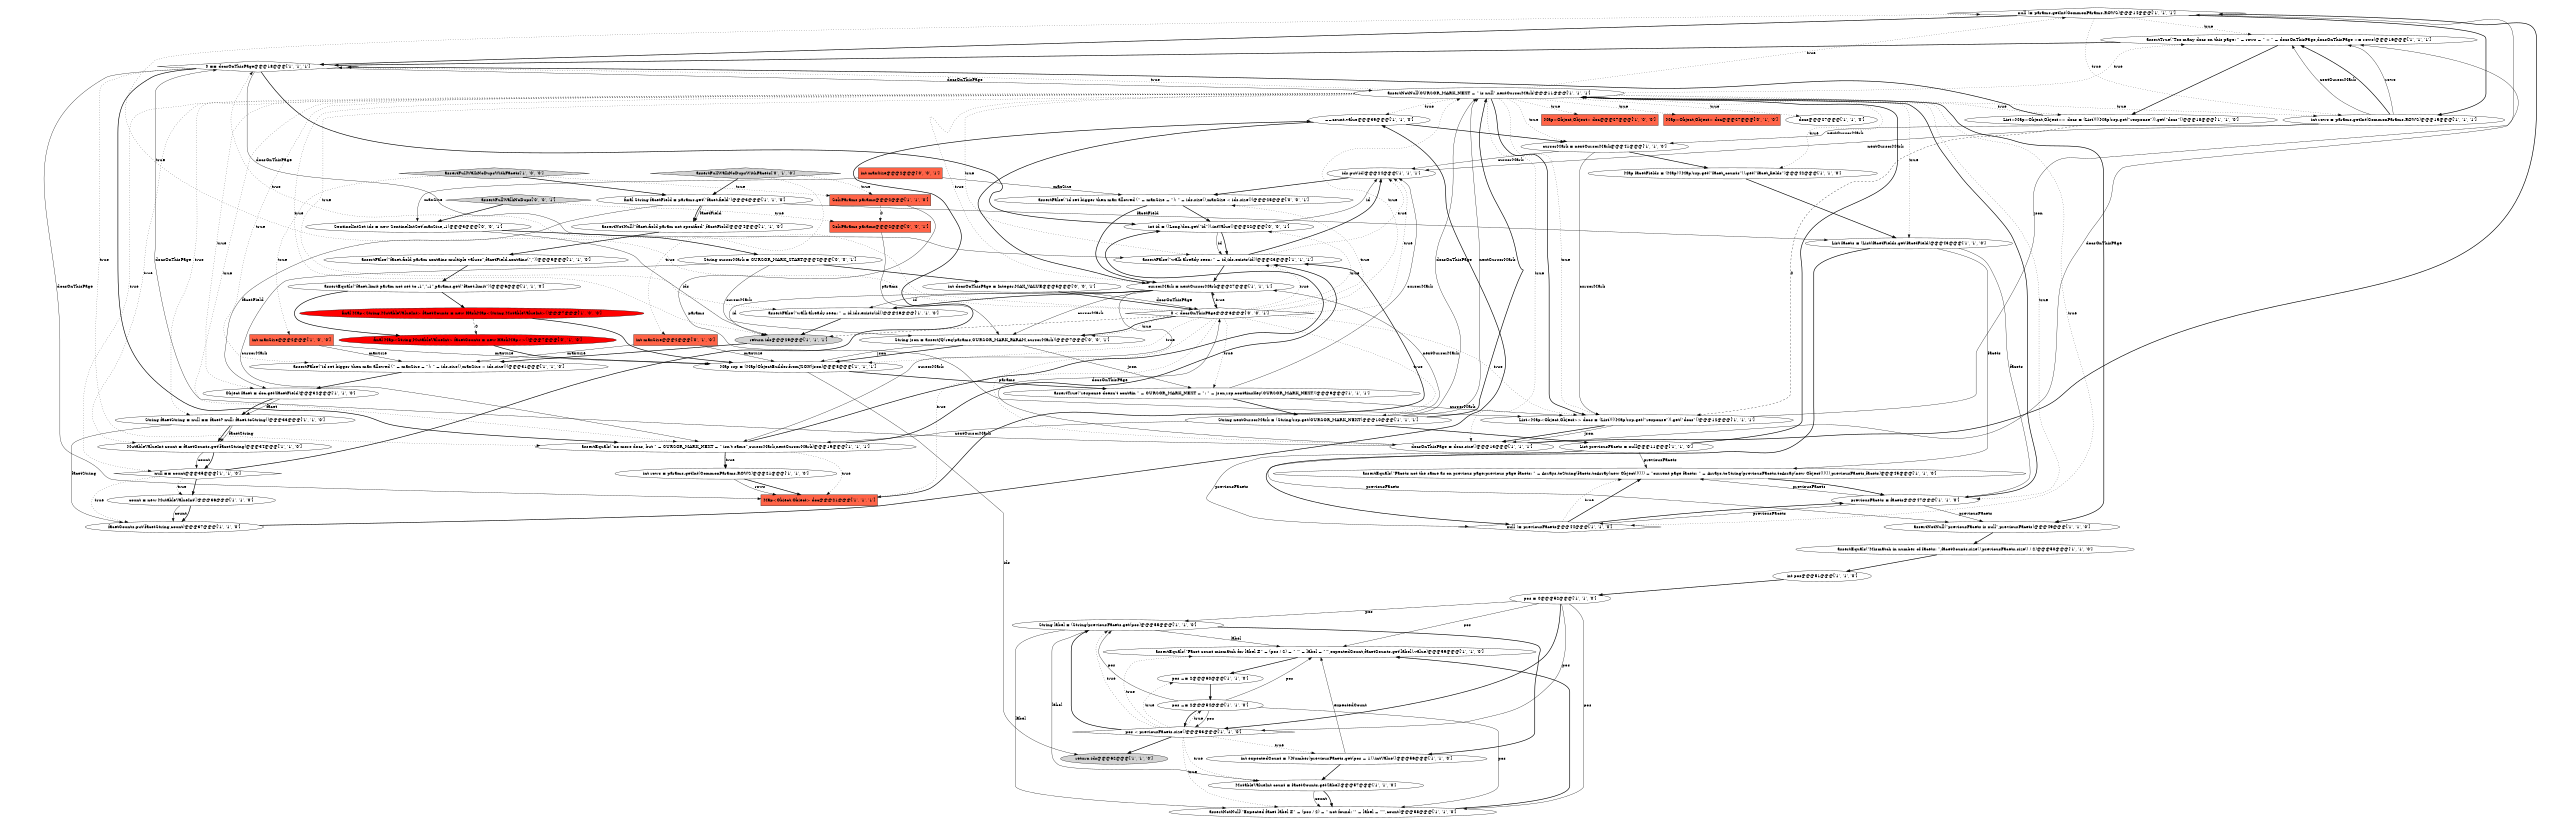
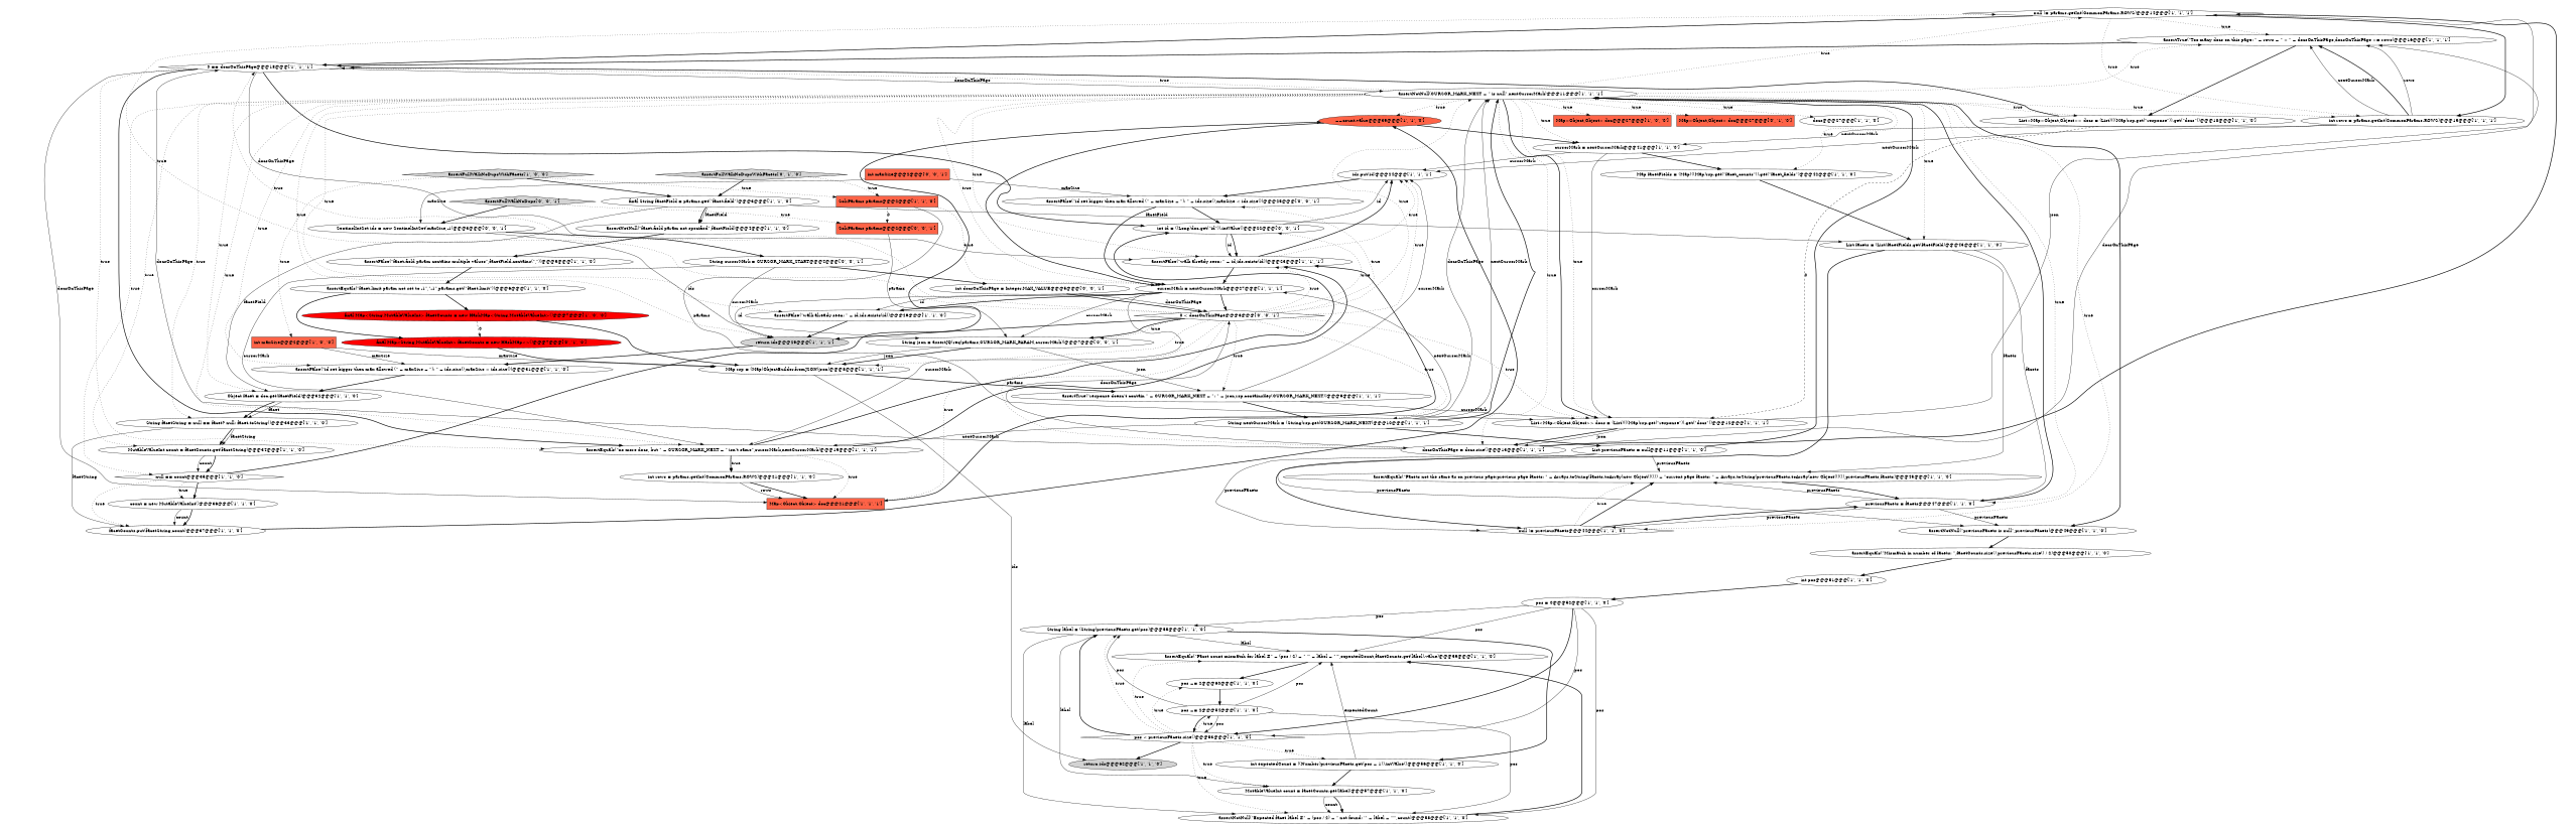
  digraph {
    node [fillcolor=white shape=ellipse style=filled]
    edge [style=bold]
    n1 [label="null != params.getInt(CommonParams.ROWS)@@@14@@@['1', '1', '1']" shape=diamond]
    n2 [label="assertTrue(\"Too many docs on this page: \" + rows + \" < \" + docsOnThisPage,docsOnThisPage <= rows)@@@16@@@['1', '1', '1']"]
    n3 [label="int rows = params.getInt(CommonParams.ROWS)@@@15@@@['1', '1', '1']"]
    n4 [label="0 == docsOnThisPage@@@18@@@['1', '1', '1']" shape=diamond]
    n5 [label="List<Map<Object,Object>> docs = (List)(((Map)rsp.get(\"response\")).get(\"docs\"))@@@18@@@['1', '1', '0']"]
    n6 [label="cursorMark = nextCursorMark@@@41@@@['1', '1', '0']"]
    n7 [label="ids.put(id)@@@24@@@['1', '1', '1']"]
    n8 [label="assertNotNull(CURSOR_MARK_NEXT + \" is null\",nextCursorMark)@@@11@@@['1', '1', '1']"]
    n9 [label="assertFalse(\"walk already seen: \" + id,ids.exists(id))@@@23@@@['1', '1', '1']"]
    n10 [label="assertEquals(\"no more docs, but \" + CURSOR_MARK_NEXT + \" isn't same\",cursorMark,nextCursorMark)@@@19@@@['1', '1', '1']"]
    n11 [fillcolor=tomato label="Map<Object,Object> doc@@@21@@@['1', '1', '1']" shape=box]
    n12 [label="int id = ((Long)doc.get(\"id\")).intValue()@@@22@@@['0', '0', '1']"]
    n13 [fillcolor=tomato label="int maxSize@@@2@@@['1', '0', '0']" shape=box]
    n14 [label="Map rsp = (Map)ObjectBuilder.fromJSON(json)@@@8@@@['1', '1', '1']"]
    n15 [label="assertFalse(\"id set bigger then max allowed (\" + maxSize + \"): \" + ids.size(),maxSize < ids.size())@@@31@@@['1', '1', '0']"]
    n16 [fillcolor=lightgray label="return ids@@@62@@@['1', '1', '0']"]
    n17 [label="assertTrue(\"response doesn't contain \" + CURSOR_MARK_NEXT + \": \" + json,rsp.containsKey(CURSOR_MARK_NEXT))@@@9@@@['1', '1', '1']"]
    n18 [label="Object facet = doc.get(facetField)@@@32@@@['1', '1', '0']"]
    n19 [label="assertEquals(\"Mismatch in number of facets: \",facetCounts.size(),previousFacets.size() / 2)@@@50@@@['1', '1', '0']"]
    n20 [label="int pos@@@51@@@['1', '1', '0']"]
    n21 [label="pos = 0@@@52@@@['1', '1', '0']"]
    n22 [label="String label = (String)previousFacets.get(pos)@@@55@@@['1', '1', '0']"]
    n23 [label="assertEquals(\"Facet count mismatch for label #\" + (pos / 2) + \" '\" + label + \"'\",expectedCount,facetCounts.get(label).value)@@@59@@@['1', '1', '0']"]
    n24 [label="pos < previousFacets.size()@@@53@@@['1', '1', '0']" shape=diamond]
    n25 [label="assertNotNull(\"Expected facet label #\" + (pos / 2) + \" not found: '\" + label + \"'\",count)@@@58@@@['1', '1', '0']"]
    n26 [label="MutableValueInt count = facetCounts.get(label)@@@57@@@['1', '1', '0']"]
    n27 [label="int expectedCount = ((Number)previousFacets.get(pos + 1)).intValue()@@@56@@@['1', '1', '0']"]
    n28 [label="pos += 2@@@60@@@['1', '1', '0']"]
    n29 [label="pos += 2@@@54@@@['1', '1', '0']"]
    n30 [label="List<Map<Object,Object>> docs = (List)(((Map)rsp.get(\"response\")).get(\"docs\"))@@@12@@@['1', '1', '1']"]
    n31 [label="docsOnThisPage = docs.size()@@@13@@@['1', '1', '1']"]
    n32 [label="0 < docsOnThisPage@@@6@@@['0', '0', '1']" shape=diamond]
    n33 [fillcolor=tomato label="int maxSize@@@2@@@['0', '0', '1']" shape=box]
    n34 [label="assertFalse(\"id set bigger then max allowed (\" + maxSize + \"): \" + ids.size(),maxSize < ids.size())@@@25@@@['0', '0', '1']"]
    n35 [label="SentinelIntSet ids = new SentinelIntSet(maxSize,-1)@@@3@@@['0', '0', '1']"]
    n36 [label="cursorMark = nextCursorMark@@@27@@@['1', '1', '1']"]
    n37 [fillcolor=lightgray label="return ids@@@29@@@['1', '1', '1']"]
    n38 [label="String cursorMark = CURSOR_MARK_START@@@4@@@['0', '0', '1']"]
    n39 [fillcolor=tomato label="SolrParams params@@@2@@@['1', '1', '0']" shape=box]
    n40 [fillcolor=tomato label="SolrParams params@@@2@@@['0', '0', '1']" shape=box]
    n41 [label="String json = assertJQ(req(params,CURSOR_MARK_PARAM,cursorMark))@@@7@@@['0', '0', '1']"]
    n42 [fillcolor=tomato label="Map<Object,Object> doc@@@27@@@['1', '0', '0']" shape=box]
    n43 [label="previousFacets = facets@@@47@@@['1', '1', '0']"]
    n44 [label="null == count@@@35@@@['1', '1', '0']" shape=diamond]
    n45 [label="Map facetFields = (Map)((Map)rsp.get(\"facet_counts\")).get(\"facet_fields\")@@@42@@@['1', '1', '0']"]
    n46 [label="assertNotNull(\"previousFacets is null\",previousFacets)@@@49@@@['1', '1', '0']"]
    n47 [fillcolor=tomato label="Map<Object,Object> doc@@@27@@@['0', '1', '0']" shape=box]
    n48 [label="MutableValueInt count = facetCounts.get(facetString)@@@34@@@['1', '1', '0']"]
    n49 [label="null != previousFacets@@@44@@@['1', '1', '0']" shape=diamond]
    n50 [label="assertFalse(\"walk already seen: \" + id,ids.exists(id))@@@29@@@['1', '1', '0']"]
    n51 [label="String facetString = null == facet? null: facet.toString()@@@33@@@['1', '1', '0']"]
    n52 [label="List facets = (List)facetFields.get(facetField)@@@43@@@['1', '1', '0']"]
    n53 [label="docs@@@27@@@['1', '1', '0']"]
-   n54 [label="++count.value@@@39@@@['1', '1', '0']"]
+   n54 [fillcolor=tomato label="++count.value@@@39@@@['1', '1', '0']"]
    n55 [label="int rows = params.getInt(CommonParams.ROWS)@@@21@@@['1', '1', '0']"]
    n56 [label="assertEquals(\"Facets not the same as on previous page:previous page facets: \" + Arrays.toString(facets.toArray(new Object(((()) + \"current page facets: \" + Arrays.toString(previousFacets.toArray(new Object(((()),previousFacets,facets)@@@45@@@['1', '1', '0']"]
    n57 [label="count = new MutableValueInt()@@@36@@@['1', '1', '0']"]
    n58 [label="facetCounts.put(facetString,count)@@@37@@@['1', '1', '0']"]
-   n59 [fillcolor=tomato label="int maxSize@@@2@@@['0', '1', '0']" shape=box]
    n60 [label="int docsOnThisPage = Integer.MAX_VALUE@@@5@@@['0', '0', '1']"]
    n61 [fillcolor=lightgray label="assertFullWalkNoDupsWithFacets['0', '1', '0']" shape=diamond]
    n62 [label="final String facetField = params.get(\"facet.field\")@@@3@@@['1', '1', '0']"]
    n63 [label="assertNotNull(\"facet.field param not specified\",facetField)@@@4@@@['1', '1', '0']"]
    n64 [fillcolor=red label="final Map<String,MutableValueInt> facetCounts = new HashMap<>()@@@7@@@['0', '1', '0']"]
    n65 [label="String nextCursorMark = (String)rsp.get(CURSOR_MARK_NEXT)@@@10@@@['1', '1', '1']"]
    n66 [label="List previousFacets = null@@@11@@@['1', '1', '0']"]
    n67 [fillcolor=red label="final Map<String,MutableValueInt> facetCounts = new HashMap<String,MutableValueInt>()@@@7@@@['1', '0', '0']"]
    n68 [label="assertFalse(\"facet.field param contains multiple values\",facetField.contains(\",\"))@@@5@@@['1', '1', '0']"]
    n69 [label="assertEquals(\"facet.limit param not set to -1\",\"-1\",params.get(\"facet.limit\"))@@@6@@@['1', '1', '0']"]
    n70 [fillcolor=lightgray label="assertFullWalkNoDupsWithFacets['1', '0', '0']" shape=diamond]
    n71 [fillcolor=lightgray label="assertFullWalkNoDups['0', '0', '1']" shape=diamond]
    n1 -> n2 [label=true style=dotted]
    n1 -> n3
    n1 -> n3 [label=true style=dotted]
    n1 -> n4
    n2 -> n4
    n2 -> n5
    n3 -> n2 [label=rows style=solid]
    n3 -> n2 [label=nextCursorMark style=solid]
    n3 -> n2
    n3 -> n6 [label=nextCursorMark style=solid]
    n3 -> n7 [label=nextCursorMark style=solid]
    n4 -> n8 [label=docsOnThisPage style=solid]
    n4 -> n9 [label=docsOnThisPage style=solid]
    n4 -> n10 [label=true style=dotted]
    n4 -> n10
    n4 -> n11 [label=docsOnThisPage style=solid]
    n4 -> n12
    n5 -> n4
    n5 -> n30 [label=0 style=dashed]
    n6 -> n7 [label=cursorMark style=solid]
    n6 -> n30 [label=cursorMark style=solid]
    n6 -> n45
    n7 -> n34
    n8 -> n1 [label=true style=dotted]
    n8 -> n2 [label=true style=dotted]
    n8 -> n3 [label=true style=dotted]
    n8 -> n4 [label=true style=dotted]
    n8 -> n5 [label=true style=dotted]
    n8 -> n6 [label=true style=dotted]
    n8 -> n9 [label=true style=dotted]
    n8 -> n10 [label=true style=dotted]
    n8 -> n15 [label=true style=dotted]
    n8 -> n18 [label=true style=dotted]
    n8 -> n30 [label=true style=dotted]
    n8 -> n30
    n8 -> n31 [label=true style=dotted]
    n8 -> n36 [label=true style=dotted]
    n8 -> n37 [label=true style=dotted]
    n8 -> n42 [label=true style=dotted]
    n8 -> n43 [label=true style=dotted]
    n8 -> n44 [label=true style=dotted]
    n8 -> n45 [label=true style=dotted]
    n8 -> n46
    n8 -> n47 [label=true style=dotted]
    n8 -> n48 [label=true style=dotted]
    n8 -> n49 [label=true style=dotted]
    n8 -> n50 [label=true style=dotted]
    n8 -> n51 [label=true style=dotted]
    n8 -> n52 [label=true style=dotted]
    n8 -> n53 [label=true style=dotted]
    n8 -> n54 [label=true style=dotted]
    n9 -> n7
    n9 -> n7 [label=true style=dotted]
    n9 -> n36
    n10 -> n9
    n10 -> n11 [label=true style=dotted]
    n10 -> n12
    n10 -> n55 [label=true style=dotted]
    n10 -> n55
    n11 -> n9
    n12 -> n7 [label=id style=solid]
    n12 -> n9
    n12 -> n9 [label=id style=solid]
    n13 -> n14 [label=maxSize style=solid]
    n13 -> n15 [label=maxSize style=solid]
    n14 -> n16 [label=ids style=solid]
    n14 -> n17
    n15 -> n18
    n17 -> n7 [label=cursorMark style=solid]
    n17 -> n30 [label=cursorMark style=solid]
    n17 -> n65
    n18 -> n51 [label=facet style=solid]
    n18 -> n51
    n19 -> n20
    n20 -> n21
    n21 -> n22 [label=pos style=solid]
    n21 -> n23 [label=pos style=solid]
    n21 -> n24 [label=pos style=solid]
    n21 -> n24
    n21 -> n25 [label=pos style=solid]
    n22 -> n23 [label=label style=solid]
    n22 -> n25 [label=label style=solid]
    n22 -> n26 [label=label style=solid]
    n22 -> n27
    n23 -> n28
    n24 -> n16
    n24 -> n22
    n24 -> n22 [label=true style=dotted]
    n24 -> n23 [label=true style=dotted]
    n24 -> n25 [label=true style=dotted]
    n24 -> n26 [label=true style=dotted]
    n24 -> n27 [label=true style=dotted]
    n24 -> n28 [label=true style=dotted]
    n24 -> n29 [label=true style=dotted]
    n25 -> n23
    n26 -> n25
    n26 -> n25 [label=count style=solid]
    n27 -> n23 [label=expectedCount style=solid]
    n27 -> n26
    n28 -> n29
    n29 -> n22 [label=pos style=solid]
    n29 -> n23 [label=pos style=solid]
    n29 -> n24
    n29 -> n24 [label=pos style=solid]
    n29 -> n25 [label=pos style=solid]
    n30 -> n1 [label=json style=solid]
    n30 -> n31
    n30 -> n31 [label=json style=solid]
    n31 -> n1
    n31 -> n2 [label=docsOnThisPage style=solid]
    n31 -> n4 [label=docsOnThisPage style=solid]
    n31 -> n32 [label=docsOnThisPage style=solid]
    n32 -> n1 [label=true style=dotted]
    n32 -> n4 [label=true style=dotted]
    n32 -> n7 [label=true style=dotted]
    n32 -> n8 [label=true style=dotted]
    n32 -> n9 [label=true style=dotted]
    n32 -> n11 [label=true style=dotted]
    n32 -> n12 [label=true style=dotted]
    n32 -> n14 [label=true style=dotted]
    n32 -> n17 [label=true style=dotted]
    n32 -> n30 [label=true style=dotted]
    n32 -> n31 [label=params style=dotted]
    n32 -> n34 [label=true style=dotted]
-   n32 -> n36 [label=true style=dotted]
-   n32 -> n37 [style=dashed]
+   n39 -> n36 [label=true style=dotted]
+   n32 -> n37
    n32 -> n41 [label=true style=dotted]
    n32 -> n41
    n32 -> n65 [label=true style=dotted]
    n33 -> n34 [label=maxSize style=solid]
    n33 -> n35 [label=maxSize style=solid]
    n34 -> n12
    n34 -> n36
    n35 -> n37 [label=ids style=solid]
    n35 -> n38
    n36 -> n10 [label=cursorMark style=solid]
    n36 -> n32
    n36 -> n37 [label=id style=solid]
    n36 -> n41 [label=cursorMark style=solid]
    n36 -> n50 [label=id style=solid]
    n36 -> n50
    n37 -> n15
    n38 -> n10 [label=cursorMark style=solid]
    n38 -> n41 [label=cursorMark style=solid]
    n38 -> n60
    n39 -> n30 [label=params style=solid]
    n39 -> n40 [label=0 style=dashed]
    n40 -> n41 [label=params style=solid]
    n41 -> n14
    n41 -> n14 [label=json style=solid]
    n41 -> n17 [label=json style=solid]
    n43 -> n8
    n43 -> n46 [label=previousFacets style=solid]
    n43 -> n49 [label=previousFacets style=solid]
    n43 -> n56 [label=previousFacets style=solid]
    n44 -> n54
    n44 -> n57 [label=true style=dotted]
    n44 -> n57
    n44 -> n58 [label=true style=dotted]
    n45 -> n52
    n46 -> n19
    n48 -> n44 [label=count style=solid]
    n48 -> n44
    n49 -> n43
    n49 -> n56
    n49 -> n56 [label=true style=dotted]
    n50 -> n37
    n51 -> n48
    n51 -> n48 [label=facetString style=solid]
    n51 -> n58 [label=facetString style=solid]
    n52 -> n43 [label=facets style=solid]
    n52 -> n49
    n52 -> n56 [label=facets style=solid]
    n54 -> n6
    n54 -> n36
    n55 -> n11
    n55 -> n11 [label=rows style=solid]
    n56 -> n43
    n57 -> n58 [label=count style=solid]
    n57 -> n58
    n58 -> n54
-   n59 -> n14 [label=maxSize style=solid]
-   n59 -> n15 [label=maxSize style=solid]
    n60 -> n32
    n60 -> n32 [label=docsOnThisPage style=solid]
    n61 -> n39 [label=true style=dotted]
-   n61 -> n59 [label=true style=dotted]
    n61 -> n62
    n62 -> n18 [label=facetField style=solid]
    n62 -> n52 [label=facetField style=solid]
    n62 -> n63
    n62 -> n63 [label=facetField style=solid]
    n63 -> n68
    n64 -> n14
    n65 -> n8 [label=nextCursorMark style=solid]
    n65 -> n8 [label=docsOnThisPage style=solid]
    n65 -> n8
    n65 -> n10 [label=nextCursorMark style=solid]
    n65 -> n36 [label=nextCursorMark style=solid]
    n65 -> n66
    n66 -> n8
    n66 -> n46 [label=previousFacets style=solid]
    n66 -> n49 [label=previousFacets style=solid]
    n66 -> n56 [label=previousFacets style=solid]
    n67 -> n14
    n67 -> n64 [label=0 style=dashed]
    n68 -> n69
    n69 -> n64
    n69 -> n67
    n70 -> n13 [label=true style=dotted]
    n70 -> n39 [label=true style=dotted]
    n70 -> n62
    n71 -> n35
    n71 -> n40 [label=true style=dotted]
  }
